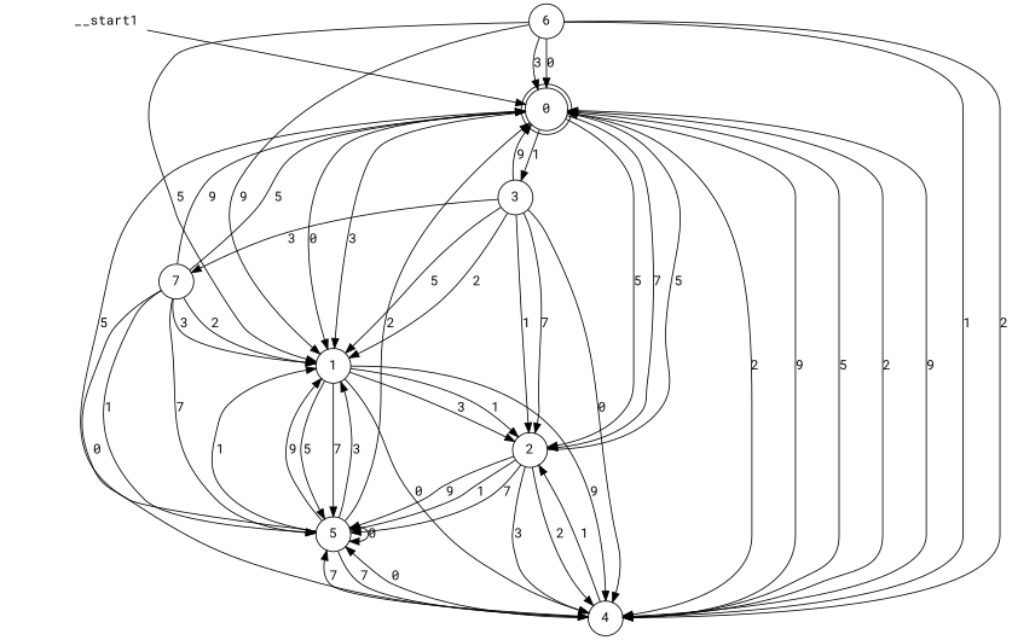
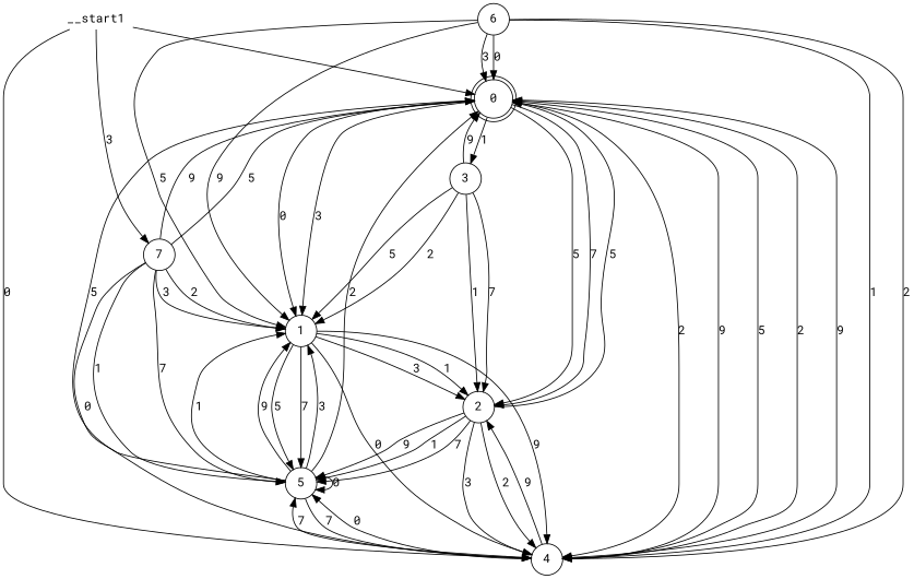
  digraph {
    fontname="Roboto Mono"
    node [fontname="Roboto Mono" shape=circle]
    edge [fontname="Roboto Mono"]
    n1 [label=0 shape=doublecircle]
    n2 [label=1]
    n3 [label=2]
    n4 [label=3]
    n5 [label=4]
    n6 [label=5]
    n7 [label=7]
    n8 [label=6]
    n9 [height=0 label=__start1 shape=none width=0]
    n1 -> n2 [label=0]
    n1 -> n2 [label=3]
    n1 -> n3 [label=5]
    n1 -> n3 [label=7]
    n1 -> n4 [label=1]
    n1 -> n5 [label=2]
    n1 -> n5 [label=9]
    n2 -> n3 [label=3]
    n2 -> n3 [label=1]
    n2 -> n5 [label=0]
    n2 -> n5 [label=9]
    n2 -> n6 [label=5]
    n2 -> n6 [label=7]
    n3 -> n1 [label=5]
    n3 -> n5 [label=3]
    n3 -> n5 [label=2]
    n3 -> n6 [label=1]
    n3 -> n6 [label=7]
    n3 -> n6 [label=9]
    n4 -> n1 [label=9]
    n4 -> n2 [label=5]
    n4 -> n2 [label=2]
    n4 -> n3 [label=1]
    n4 -> n3 [label=7]
-   n4 -> n5 [label=0]
-   n4 -> n7 [label=3]
+   n9 -> n5 [label=0]
+   n9 -> n7 [label=3]
    n5 -> n1 [label=5]
    n5 -> n1 [label=2]
    n5 -> n1 [label=9]
-   n5 -> n3 [label=1]
+   n5 -> n3 [label=9]
    n5 -> n6 [label=0]
    n5 -> n6 [label=7]
    n6 -> n1 [label=5]
    n6 -> n1 [label=2]
    n6 -> n2 [label=3]
    n6 -> n2 [label=1]
    n6 -> n2 [label=9]
    n6 -> n5 [label=7]
    n6 -> n6 [label=0]
    n7 -> n1 [label=5]
    n7 -> n1 [label=9]
    n7 -> n2 [label=3]
    n7 -> n2 [label=2]
    n7 -> n5 [label=0]
    n7 -> n6 [label=1]
    n7 -> n6 [label=7]
    n8 -> n1 [label=0]
    n8 -> n1 [label=3]
    n8 -> n2 [label=5]
    n8 -> n2 [label=9]
    n8 -> n5 [label=1]
    n8 -> n5 [label=2]
    n9 -> n1
  }
